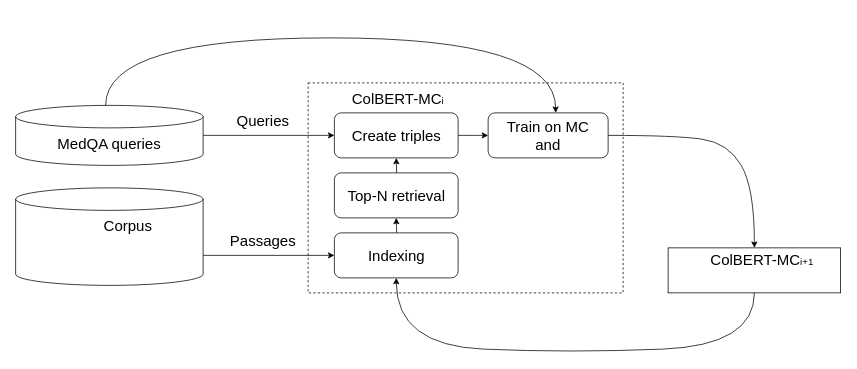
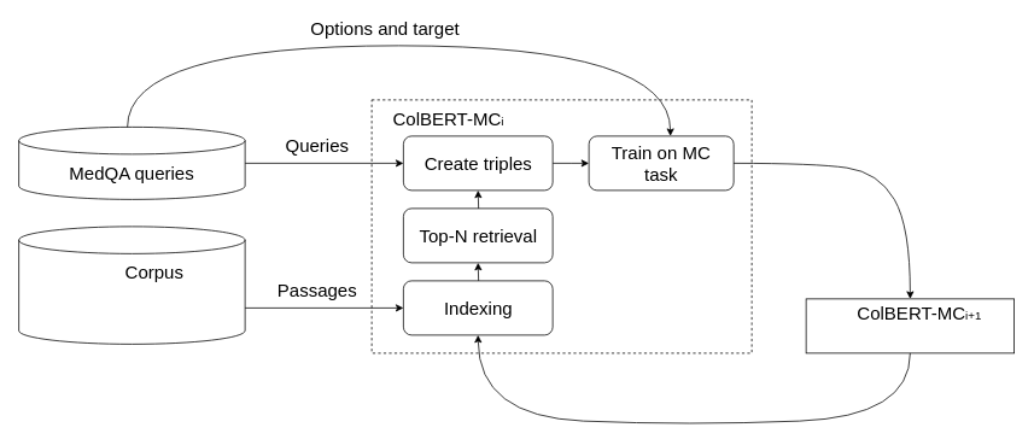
  <mxCell id="0" />
  <mxCell id="1" parent="0" />
  <mxCell id="2" value="" style="rounded=0;whiteSpace=wrap;html=1;fontSize=20;dashed=1;" vertex="1" parent="1"><mxGeometry x="410" y="110" width="420" height="280" as="geometry" /></mxCell>
  <mxCell id="3" style="edgeStyle=orthogonalEdgeStyle;rounded=0;orthogonalLoop=1;jettySize=auto;html=1;entryX=0;entryY=0.5;entryDx=0;entryDy=0;fontSize=20;exitX=1;exitY=0;exitDx=0;exitDy=90;exitPerimeter=0;" edge="1" parent="1" source="4" target="12"><mxGeometry relative="1" as="geometry" /></mxCell>
  <mxCell id="4" value="" style="shape=cylinder3;whiteSpace=wrap;html=1;boundedLbl=1;backgroundOutline=1;size=15;" vertex="1" parent="1"><mxGeometry x="20" y="250" width="250" height="130" as="geometry" /></mxCell>
  <mxCell id="5" style="edgeStyle=orthogonalEdgeStyle;rounded=0;orthogonalLoop=1;jettySize=auto;html=1;entryX=0;entryY=0.5;entryDx=0;entryDy=0;fontSize=20;" edge="1" parent="1" source="6" target="27"><mxGeometry relative="1" as="geometry" /></mxCell>
  <mxCell id="6" value="" style="shape=cylinder3;whiteSpace=wrap;html=1;boundedLbl=1;backgroundOutline=1;size=15;" vertex="1" parent="1"><mxGeometry x="20" y="140" width="250" height="80" as="geometry" /></mxCell>
  <mxCell id="7" value="Corpus" style="text;html=1;strokeColor=none;fillColor=none;align=center;verticalAlign=middle;whiteSpace=wrap;rounded=0;fontSize=20;" vertex="1" parent="1"><mxGeometry x="150" y="290" width="40" height="20" as="geometry" /></mxCell>
  <mxCell id="8" value="MedQA queries" style="text;html=1;strokeColor=none;fillColor=none;align=center;verticalAlign=middle;whiteSpace=wrap;rounded=0;fontSize=20;" vertex="1" parent="1"><mxGeometry x="55" y="180" width="180" height="20" as="geometry" /></mxCell>
- <mxCell id="9" value="ColBERT-MC&lt;font style=&quot;font-size: 13px&quot;&gt;i&lt;/font&gt;" style="text;html=1;strokeColor=none;fillColor=none;align=center;verticalAlign=middle;whiteSpace=wrap;rounded=0;fontSize=20;" vertex="1" parent="1"><mxGeometry x="460" y="120" width="140" height="20" as="geometry" /></mxCell>
+ <mxCell id="9" value="ColBERT-MC&lt;font style=&quot;font-size: 13px&quot;&gt;i&lt;/font&gt;" style="text;html=1;strokeColor=none;fillColor=none;align=center;verticalAlign=middle;whiteSpace=wrap;rounded=0;fontSize=20;" vertex="1" parent="1"><mxGeometry x="425" y="120" width="140" height="20" as="geometry" /></mxCell>
  <mxCell id="10" value="" style="rounded=0;whiteSpace=wrap;html=1;fontSize=20;" vertex="1" parent="1"><mxGeometry x="890" y="330" width="230" height="60" as="geometry" /></mxCell>
  <mxCell id="11" value="ColBERT-MC&lt;font style=&quot;font-size: 13px&quot;&gt;i+1&lt;/font&gt;" style="text;html=1;strokeColor=none;fillColor=none;align=center;verticalAlign=middle;whiteSpace=wrap;rounded=0;fontSize=20;" vertex="1" parent="1"><mxGeometry x="932.5" y="335" width="165" height="20" as="geometry" /></mxCell>
  <mxCell id="12" value="" style="rounded=1;whiteSpace=wrap;html=1;fontSize=20;" vertex="1" parent="1"><mxGeometry x="445" y="310" width="165" height="60" as="geometry" /></mxCell>
  <mxCell id="13" style="edgeStyle=orthogonalEdgeStyle;rounded=0;orthogonalLoop=1;jettySize=auto;html=1;entryX=0.5;entryY=1;entryDx=0;entryDy=0;fontSize=20;" edge="1" parent="1" target="20"><mxGeometry relative="1" as="geometry"><mxPoint x="528" y="310" as="sourcePoint" /></mxGeometry></mxCell>
  <mxCell id="14" value="Indexing" style="text;html=1;strokeColor=none;fillColor=none;align=center;verticalAlign=middle;whiteSpace=wrap;rounded=0;fontSize=20;" vertex="1" parent="1"><mxGeometry x="457.5" y="330" width="140" height="20" as="geometry" /></mxCell>
  <mxCell id="15" value="" style="rounded=1;whiteSpace=wrap;html=1;fontSize=20;" vertex="1" parent="1"><mxGeometry x="650" y="150" width="160" height="60" as="geometry" /></mxCell>
- <mxCell id="16" value="Train on MC and" style="text;html=1;strokeColor=none;fillColor=none;align=center;verticalAlign=middle;whiteSpace=wrap;rounded=0;fontSize=20;" vertex="1" parent="1"><mxGeometry x="655" y="170" width="150" height="20" as="geometry" /></mxCell>
+ <mxCell id="16" value="Train on MC task" style="text;html=1;strokeColor=none;fillColor=none;align=center;verticalAlign=middle;whiteSpace=wrap;rounded=0;fontSize=20;" vertex="1" parent="1"><mxGeometry x="655" y="170" width="150" height="20" as="geometry" /></mxCell>
  <mxCell id="17" value="" style="curved=1;endArrow=classic;html=1;fontSize=20;exitX=0.5;exitY=0;exitDx=0;exitDy=0;entryX=0.5;entryY=0;entryDx=0;entryDy=0;" edge="1" parent="1" target="10"><mxGeometry width="50" height="50" relative="1" as="geometry"><mxPoint x="810" y="180" as="sourcePoint" /><mxPoint x="932.5" y="120" as="targetPoint" /><Array as="points"><mxPoint x="900" y="180" /><mxPoint x="970" y="190" /><mxPoint x="1005" y="250" /></Array></mxGeometry></mxCell>
  <mxCell id="18" value="" style="curved=1;endArrow=classic;html=1;fontSize=20;exitX=0.5;exitY=1;exitDx=0;exitDy=0;entryX=0.5;entryY=1;entryDx=0;entryDy=0;" edge="1" parent="1" source="10" target="12"><mxGeometry width="50" height="50" relative="1" as="geometry"><mxPoint x="910" y="484" as="sourcePoint" /><mxPoint x="960" y="434" as="targetPoint" /><Array as="points"><mxPoint x="1005" y="460" /><mxPoint x="760" y="470" /><mxPoint x="528" y="460" /></Array></mxGeometry></mxCell>
  <mxCell id="19" style="edgeStyle=orthogonalEdgeStyle;rounded=0;orthogonalLoop=1;jettySize=auto;html=1;fontSize=20;exitX=1;exitY=0.5;exitDx=0;exitDy=0;" edge="1" parent="1" source="27"><mxGeometry relative="1" as="geometry"><mxPoint x="650" y="180" as="targetPoint" /></mxGeometry></mxCell>
  <mxCell id="20" value="" style="rounded=1;whiteSpace=wrap;html=1;fontSize=20;" vertex="1" parent="1"><mxGeometry x="445" y="230" width="165" height="60" as="geometry" /></mxCell>
  <mxCell id="21" style="edgeStyle=orthogonalEdgeStyle;rounded=0;orthogonalLoop=1;jettySize=auto;html=1;entryX=0.5;entryY=1;entryDx=0;entryDy=0;fontSize=20;" edge="1" parent="1" target="27"><mxGeometry relative="1" as="geometry"><mxPoint x="528" y="230" as="sourcePoint" /></mxGeometry></mxCell>
  <mxCell id="22" value="Top-N retrieval" style="text;html=1;strokeColor=none;fillColor=none;align=center;verticalAlign=middle;whiteSpace=wrap;rounded=0;fontSize=20;" vertex="1" parent="1"><mxGeometry x="457.5" y="250" width="140" height="20" as="geometry" /></mxCell>
  <mxCell id="23" value="Queries" style="text;html=1;strokeColor=none;fillColor=none;align=center;verticalAlign=middle;whiteSpace=wrap;rounded=0;fontSize=20;" vertex="1" parent="1"><mxGeometry x="330" y="150" width="40" height="20" as="geometry" /></mxCell>
  <mxCell id="24" value="" style="curved=1;endArrow=classic;html=1;fontSize=20;" edge="1" parent="1"><mxGeometry width="50" height="50" relative="1" as="geometry"><mxPoint x="140" y="140" as="sourcePoint" /><mxPoint x="740" y="150" as="targetPoint" /><Array as="points"><mxPoint x="140" y="50" /><mxPoint x="740" y="50" /></Array></mxGeometry></mxCell>
+ <mxCell id="25" value="Options and target" style="text;html=1;strokeColor=none;fillColor=none;align=center;verticalAlign=middle;whiteSpace=wrap;rounded=0;fontSize=20;" vertex="1" parent="1"><mxGeometry x="330" y="20" width="190" height="20" as="geometry" /></mxCell>
  <mxCell id="26" value="Passages" style="text;html=1;strokeColor=none;fillColor=none;align=center;verticalAlign=middle;whiteSpace=wrap;rounded=0;fontSize=20;" vertex="1" parent="1"><mxGeometry x="330" y="310" width="40" height="20" as="geometry" /></mxCell>
  <mxCell id="27" value="" style="rounded=1;whiteSpace=wrap;html=1;fontSize=20;" vertex="1" parent="1"><mxGeometry x="445" y="150" width="165" height="60" as="geometry" /></mxCell>
  <mxCell id="28" value="Create triples" style="text;html=1;strokeColor=none;fillColor=none;align=center;verticalAlign=middle;whiteSpace=wrap;rounded=0;fontSize=20;" vertex="1" parent="1"><mxGeometry x="457.5" y="170" width="140" height="20" as="geometry" /></mxCell>
